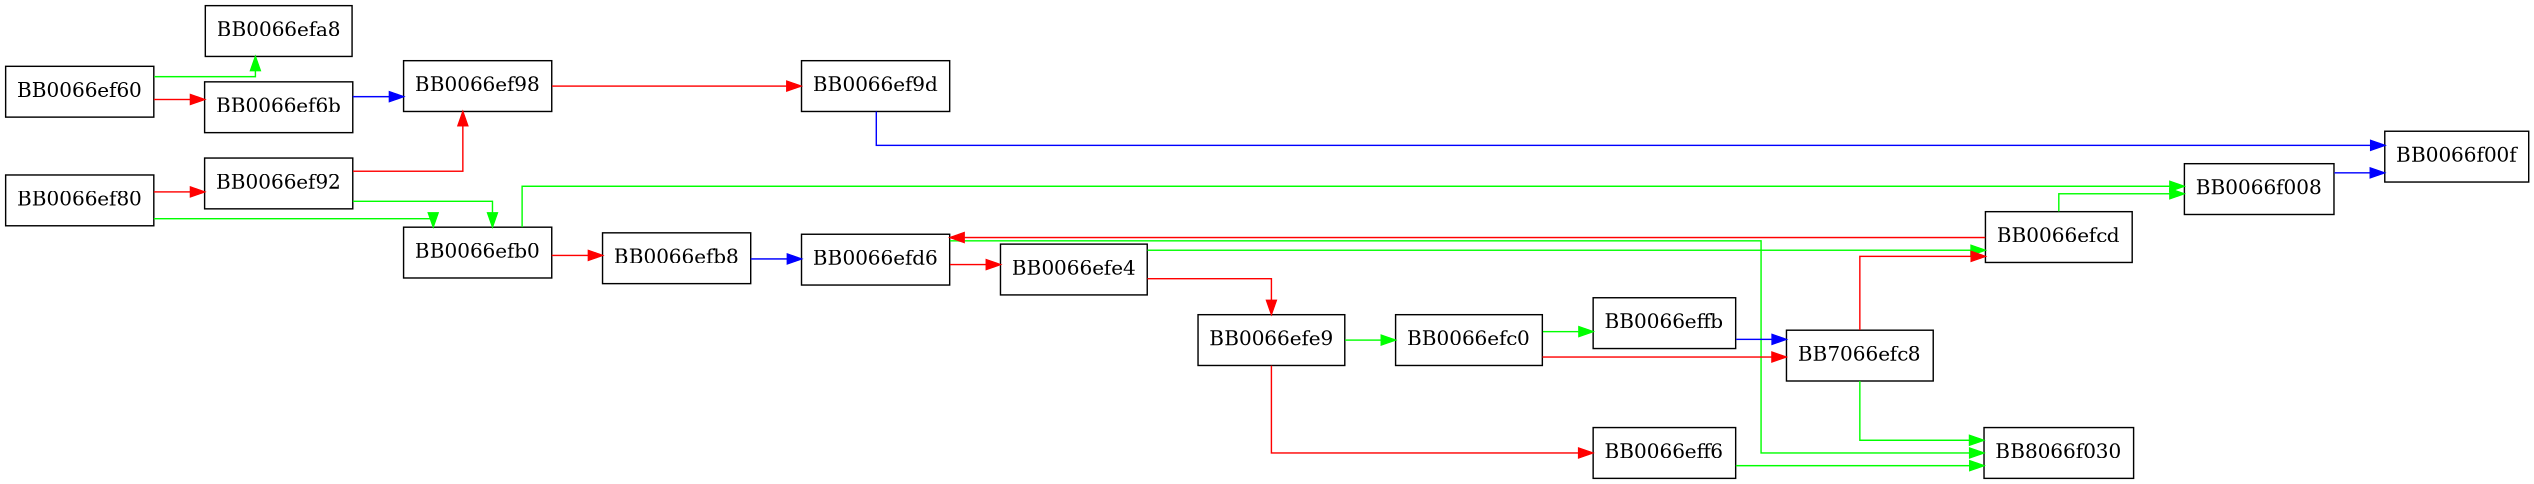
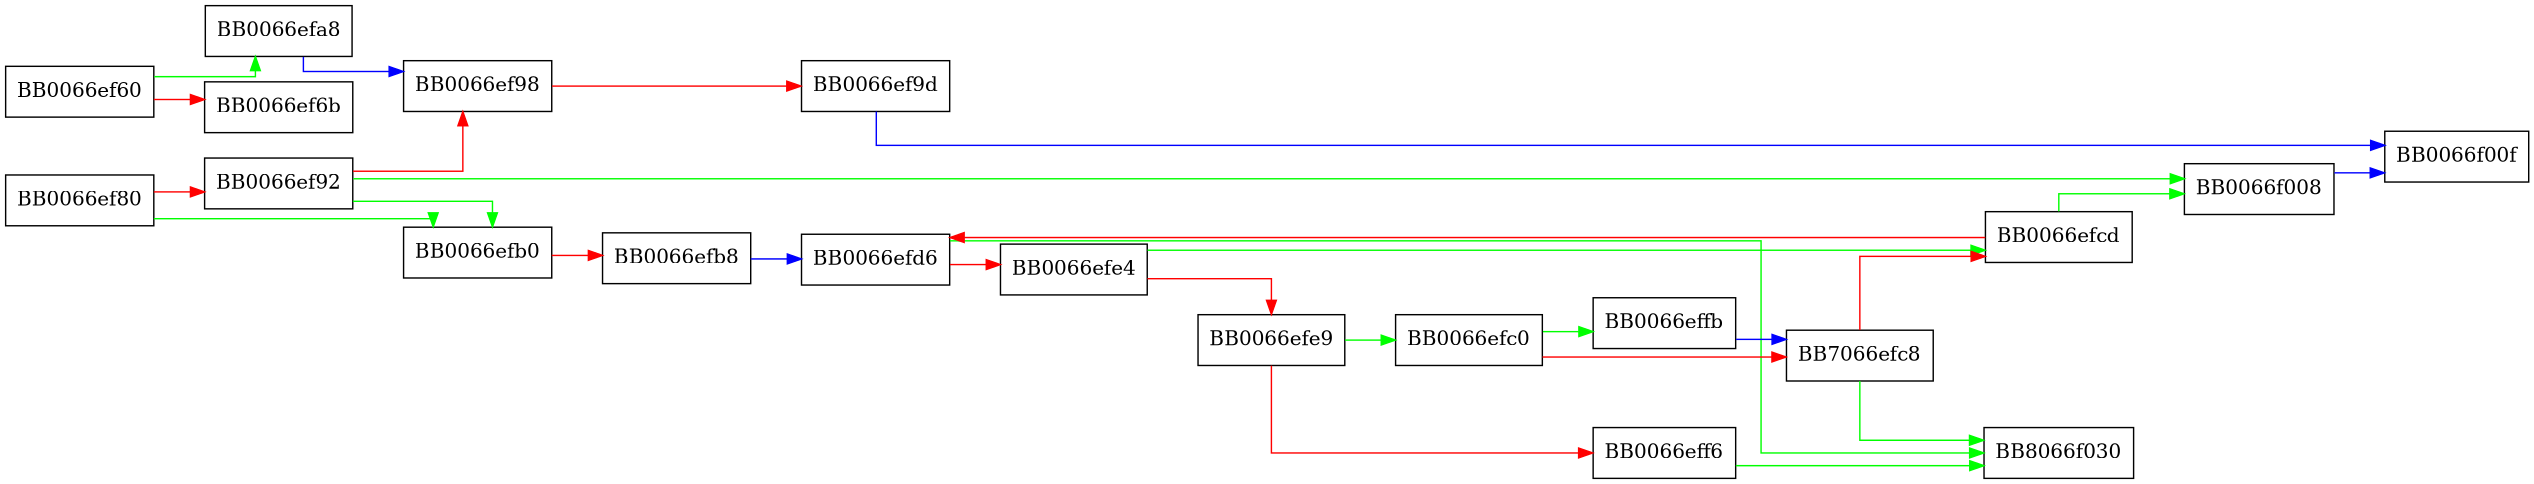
  digraph {
    rankdir=LR
    splines=ortho
    node [shape=box]
    edge [color=green]
    BB0066ef60
    BB0066efa8
    BB0066ef6b
    BB0066ef98
    BB0066ef9d
    BB0066ef80
    BB0066efb0
    BB0066ef92
    BB0066f00f
    BB0066f008
    BB0066efb8
    BB0066efd6
    n13 [label=BB8066f030]
    BB0066efe4
    BB0066efcd
    BB0066efe9
    BB0066efc0
    BB0066effb
    n19 [label=BB7066efc8]
    BB0066eff6
    BB0066ef60 -> BB0066efa8
    BB0066ef60 -> BB0066ef6b [color=red]
-   BB0066ef6b -> BB0066ef98 [color=blue]
+   BB0066efa8 -> BB0066ef98 [color=blue]
    BB0066ef98 -> BB0066ef9d [color=red]
    BB0066ef9d -> BB0066f00f [color=blue]
    BB0066ef80 -> BB0066efb0
    BB0066ef80 -> BB0066ef92 [color=red]
-   BB0066efb0 -> BB0066f008
+   BB0066ef92 -> BB0066f008
    BB0066efb0 -> BB0066efb8 [color=red]
    BB0066ef92 -> BB0066ef98 [color=red]
    BB0066ef92 -> BB0066efb0
    BB0066f008 -> BB0066f00f [color=blue]
    BB0066efb8 -> BB0066efd6 [color=blue]
    BB0066efd6 -> n13
    BB0066efd6 -> BB0066efe4 [color=red]
    BB0066efe4 -> BB0066efcd
    BB0066efe4 -> BB0066efe9 [color=red]
    BB0066efcd -> BB0066f008
    BB0066efcd -> BB0066efd6 [color=red]
    BB0066efe9 -> BB0066efc0
    BB0066efe9 -> BB0066eff6 [color=red]
    BB0066efc0 -> BB0066effb
    BB0066efc0 -> n19 [color=red]
    BB0066effb -> n19 [color=blue]
    n19 -> n13
    n19 -> BB0066efcd [color=red]
    BB0066eff6 -> n13
  }
